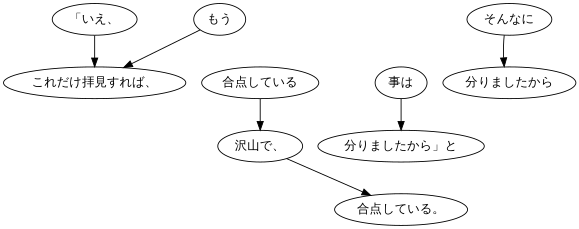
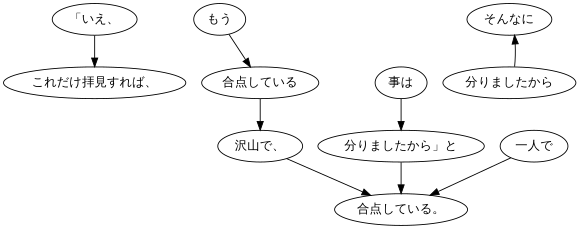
  digraph {
    fontname="Playfair Display"
    node [fontname="Playfair Display"]
    edge [fontname="Playfair Display"]
    n1 [label="「いえ、"]
    n2 [label="これだけ拝見すれば、"]
    n3 [label="もう"]
    n4 [label="分りましたから」と"]
    n5 [label="合点している。"]
    n6 [label="合点している"]
    n7 [label="沢山で、"]
    n8 [label="そんなに"]
    n9 [label="分りましたから"]
    n10 [label="事は"]
+   n11 [label="一人で"]
    n1 -> n2
-   n3 -> n2
+   n3 -> n6
+   n4 -> n5
    n6 -> n7
    n7 -> n5
-   n8 -> n9
+   n9 -> n8
    n10 -> n4
+   n11 -> n5
  }
